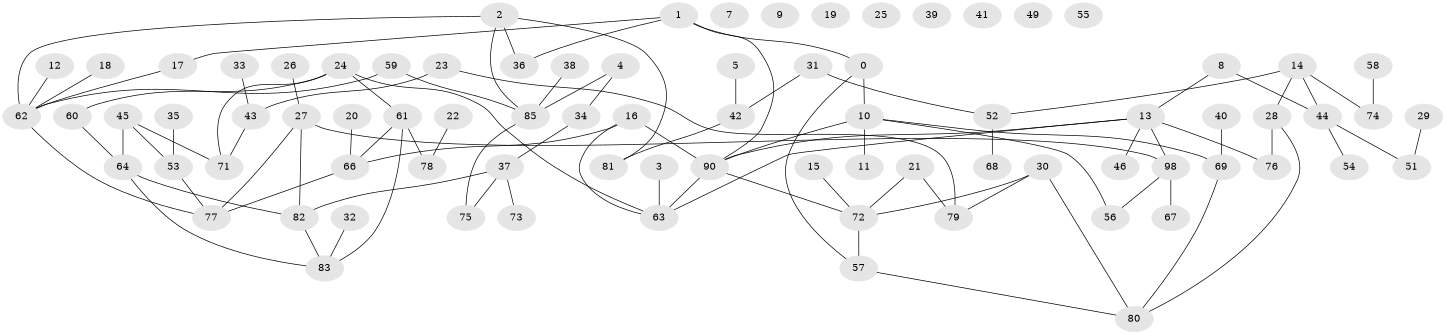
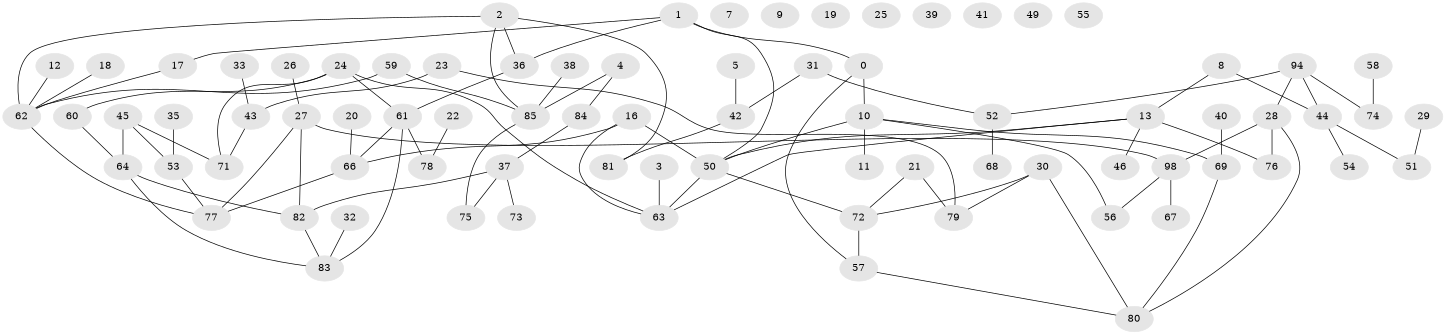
  graph {
    node [color=gray90 style=filled]
    n1 [label=0]
    1
    17
    36
-   50 [label=90]
+   50
    10
    57
    62
    61
    37
    82
    73
    75
    63
    72
    2
    n17 [label=85]
    81
    77
    3
    4
-   34
+   34 [label=84]
    5
    42
    11
    56
    69
    80
    7
    8
    13
    44
    46
    76
    51
    54
    9
    12
-   14
+   14 [label=94]
    28
    52
    74
    n43 [label=98]
    68
-   15
    16
    66
    18
    19
    20
    21
    79
    22
    78
    23
    43
    71
    24
    60
    64
    83
    25
    26
    27
    67
    29
    30
    31
    32
    33
    35
    53
    38
    39
    40
    41
    45
    49
    55
    58
    59
    n1 -- 10
    n1 -- 57
    1 -- n1
    1 -- 17
    1 -- 36
    1 -- 50
    17 -- 62
+   36 -- 61
    50 -- 63
    50 -- 72
    10 -- 50
    10 -- 11
    10 -- 56
    10 -- 69
    57 -- 80
    62 -- 77
    61 -- 66
    61 -- 78
    61 -- 83
    37 -- 82
    37 -- 73
    37 -- 75
    82 -- 83
    72 -- 57
    2 -- 36
    2 -- 62
    2 -- n17
    2 -- 81
    n17 -- 75
    3 -- 63
    4 -- n17
    4 -- 34
    34 -- 37
    5 -- 42
    42 -- 81
    69 -- 80
    8 -- 13
    8 -- 44
    13 -- 50
    13 -- 63
    13 -- 46
    13 -- 76
    44 -- 51
    44 -- 54
    12 -- 62
    14 -- 44
    14 -- 28
    14 -- 52
    14 -- 74
    28 -- 80
    28 -- 76
-   13 -- n43
+   28 -- n43
    52 -- 68
    n43 -- 56
    n43 -- 67
-   15 -- 72
    16 -- 50
    16 -- 63
    16 -- 66
    66 -- 77
    18 -- 62
    20 -- 66
    21 -- 72
    21 -- 79
    22 -- 78
    23 -- 79
    23 -- 43
    43 -- 71
    24 -- 61
    24 -- 63
    24 -- 71
    24 -- 60
    60 -- 64
    64 -- 82
    64 -- 83
    26 -- 27
    27 -- 82
    27 -- 77
    27 -- n43
    29 -- 51
    30 -- 72
    30 -- 80
    30 -- 79
    31 -- 42
    31 -- 52
    32 -- 83
    33 -- 43
    35 -- 53
    53 -- 77
    38 -- n17
    40 -- 69
    45 -- 71
    45 -- 64
    45 -- 53
    58 -- 74
    59 -- 62
    59 -- n17
  }
